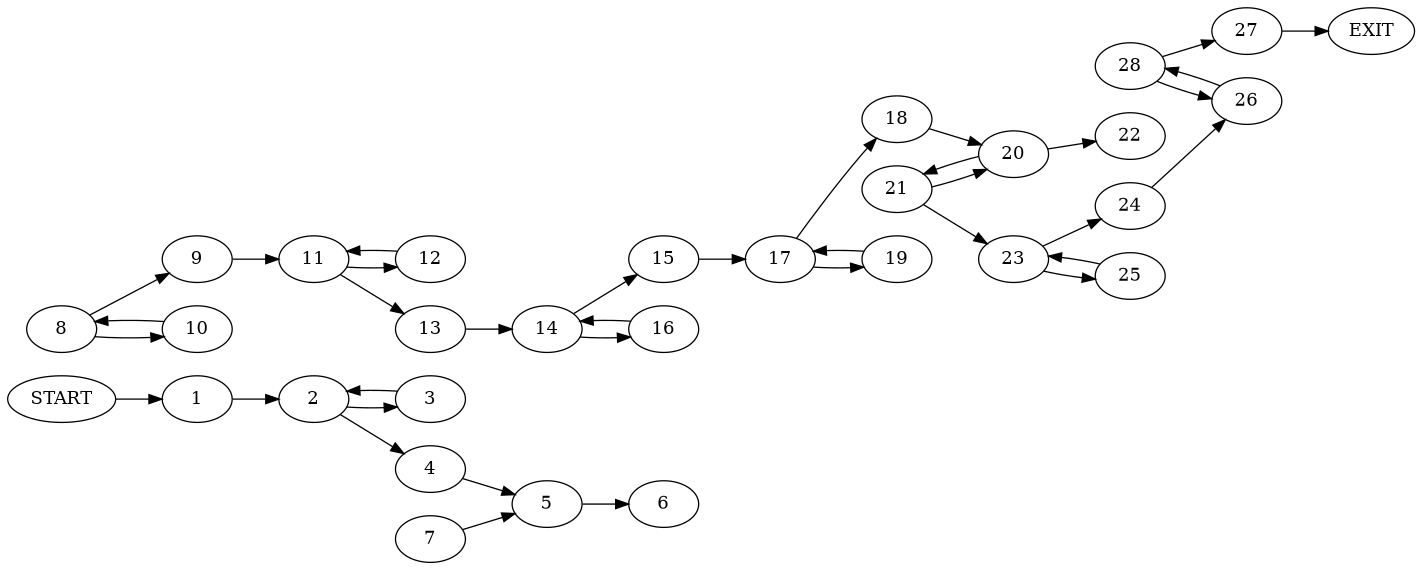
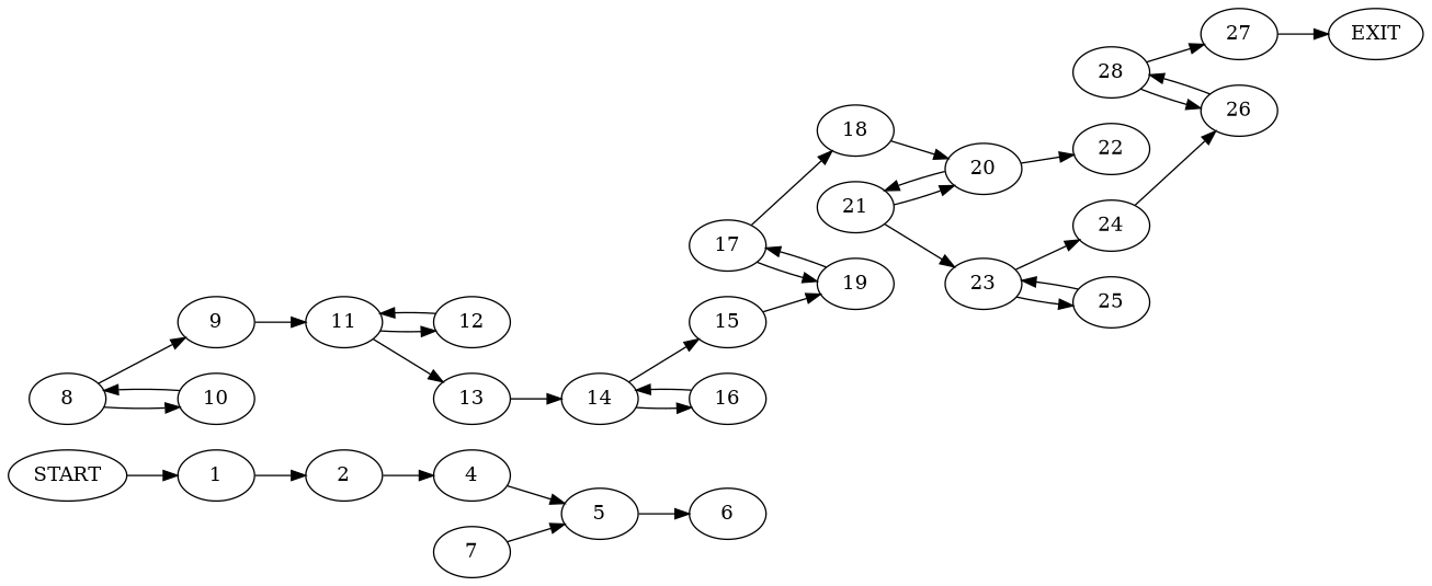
  digraph {
    rankdir=LR
    n1 [label=START]
    1
    2
    n4 [label=EXIT]
-   3
    4
    5
    6
    7
    8
    9
    10
    11
    12
    13
    14
    15
    16
    17
    18
    19
    20
    21
    22
    23
    24
    25
    26
    28
    27
    n1 -> 1
    1 -> 2
-   2 -> 3
    2 -> 4
-   3 -> 2
    4 -> 5
    5 -> 6
    7 -> 5
    8 -> 9
    8 -> 10
    9 -> 11
    10 -> 8
    11 -> 12
    11 -> 13
    12 -> 11
    13 -> 14
    14 -> 15
    14 -> 16
-   15 -> 17
+   15 -> 19
    16 -> 14
    17 -> 18
    17 -> 19
    18 -> 20
    19 -> 17
    20 -> 21
    20 -> 22
    21 -> 20
    21 -> 23
    23 -> 24
    23 -> 25
    24 -> 26
    25 -> 23
    26 -> 28
    28 -> 26
    28 -> 27
    27 -> n4
  }
